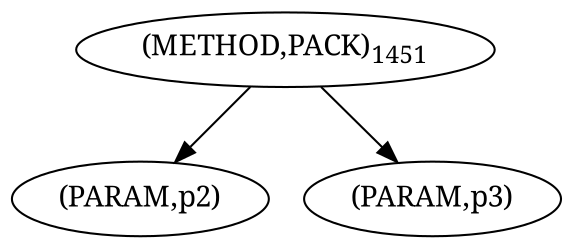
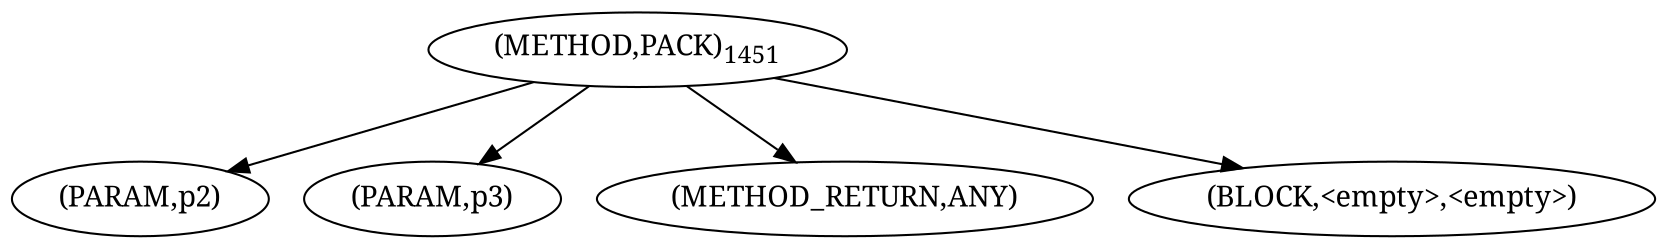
  digraph {
    fontname="Noto Serif"
    node [fontname="Noto Serif"]
    edge [fontname="Noto Serif"]
    n1 [label=<(METHOD,PACK)<SUB>1451</SUB>>]
    n2 [label=<(PARAM,p2)>]
    n3 [label=<(PARAM,p3)>]
+   n4 [label=<(METHOD_RETURN,ANY)>]
+   n5 [label=<(BLOCK,&lt;empty&gt;,&lt;empty&gt;)>]
    n1 -> n2
    n1 -> n3
+   n1 -> n4
+   n1 -> n5
  }
